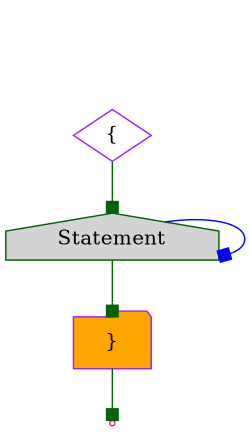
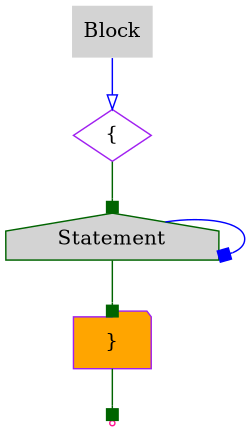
  digraph {
    node [style=filled fillcolor=lightgrey color=darkgreen]
    edge [color=darkgreen arrowhead=box]
+   n1 [label=Block shape=plaintext]
    n2 [label="{" shape=diamond fillcolor=white color=purple]
    n3 [label=Statement shape=house]
    n4 [label="}" shape=folder fillcolor=orange color=purple]
    end [shape=point fillcolor=white color=deeppink]
+   n1 -> n2 [color=blue arrowhead=onormal]
    n2 -> n3
    n3 -> n3 [color=blue]
    n3 -> n4
    n4 -> end
  }
